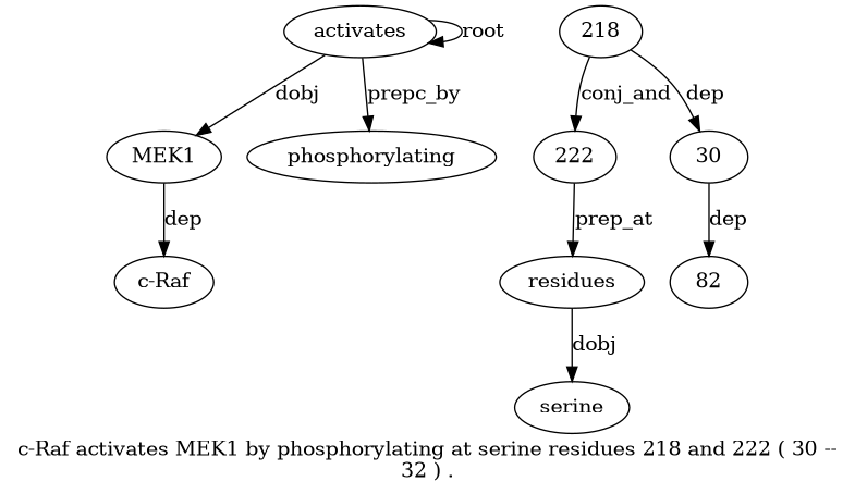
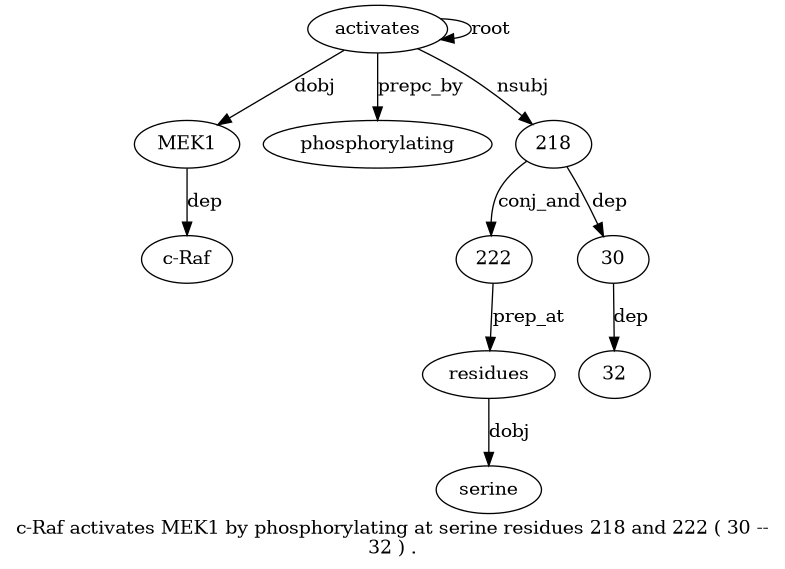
  digraph {
    label="c-Raf activates MEK1 by phosphorylating at serine residues 218 and 222 ( 30 --\n32 ) ."
    node [fillcolor=white style=filled]
    n1 [label=activates]
    n2 [label=MEK1]
    n3 [label=phosphorylating]
    n4 [label=218]
    n5 [label="c-Raf"]
    n6 [label=222]
    n7 [label=30]
    n8 [label=residues]
    n9 [label=serine]
-   n10 [label=82]
+   n10 [label=32]
    n1 -> n1 [label=root]
    n1 -> n2 [label=dobj]
    n1 -> n3 [label=prepc_by]
+   n1 -> n4 [label=nsubj]
    n2 -> n5 [label=dep]
    n4 -> n6 [label=conj_and]
    n4 -> n7 [label=dep]
    n6 -> n8 [label=prep_at]
    n7 -> n10 [label=dep]
    n8 -> n9 [label=dobj]
  }
